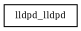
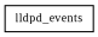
  digraph {
    rankdir=TB
    fontname="Liberation Serif"
-   n1 [color=black fillcolor=white fontname="Liberation Serif" fontsize=10 height=0.2 label=lldpd_lldpd shape=record style=filled width=0.4]
+   n1 [color=black fillcolor=white fontname="Liberation Serif" fontsize=10 height=0.2 label=lldpd_events shape=record style=filled width=0.4]
  }
